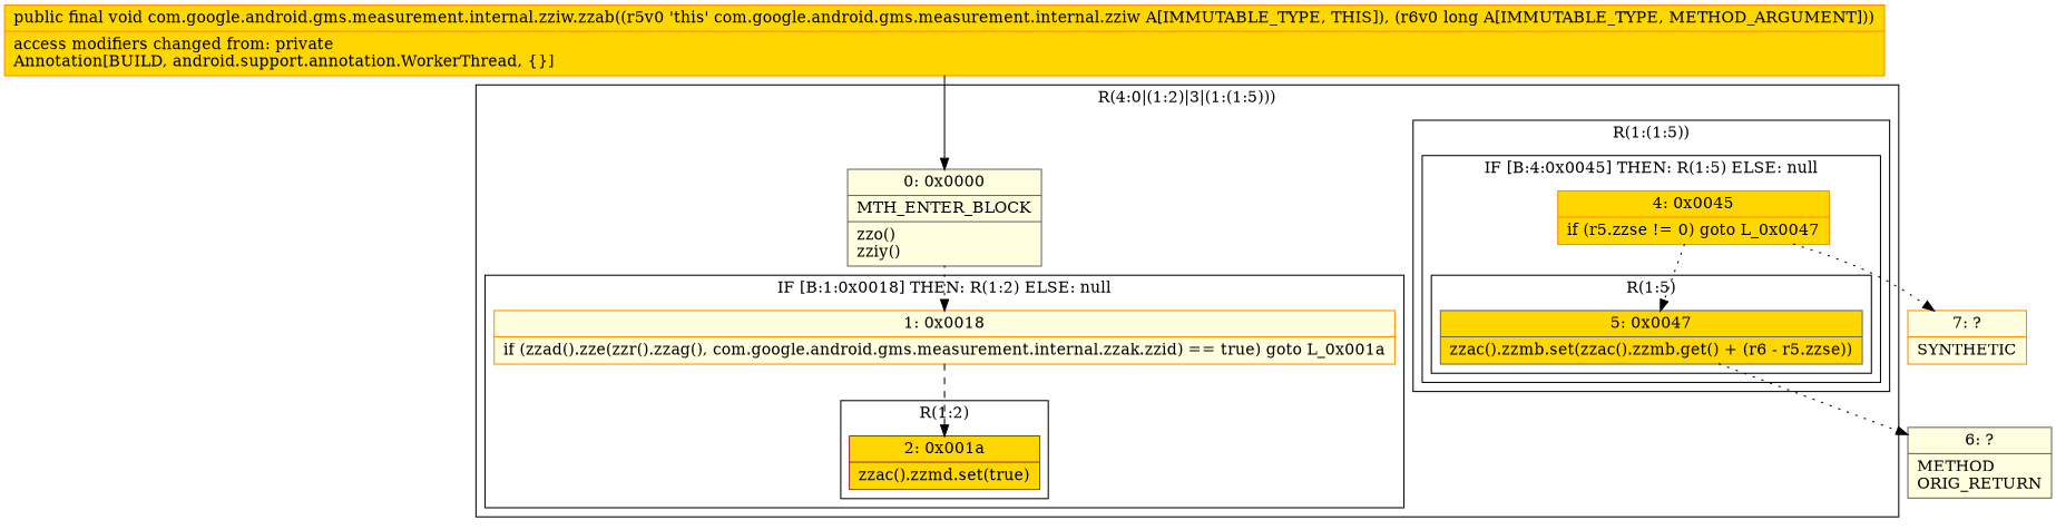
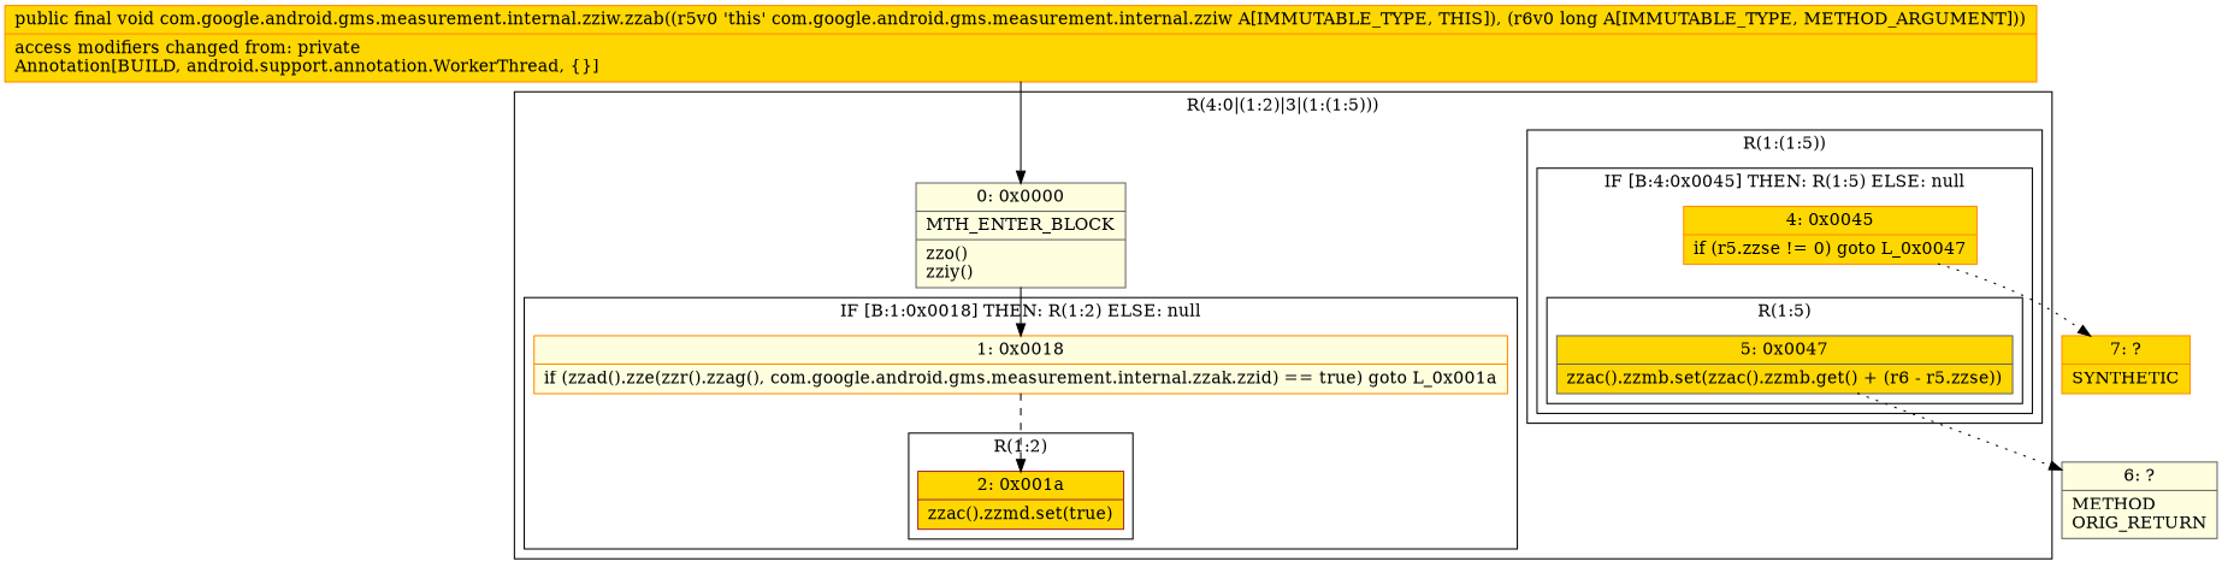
  digraph {
    node [color=darkorange fillcolor=gold shape=record style=filled]
    edge [style=dotted]
    n1 [color=brown label="{2\:\ 0x001a|zzac().zzmd.set(true)\l}"]
    n2 [fillcolor=lightyellow label="{1\:\ 0x0018|if (zzad().zze(zzr().zzag(), com.google.android.gms.measurement.internal.zzak.zzid) == true) goto L_0x001a\l}"]
    n3 [color=gray40 label="{5\:\ 0x0047|zzac().zzmb.set(zzac().zzmb.get() + (r6 \- r5.zzse))\l}"]
    n4 [label="{4\:\ 0x0045|if (r5.zzse != 0) goto L_0x0047\l}"]
    n5 [color=gray40 fillcolor=lightyellow label="{0\:\ 0x0000|MTH_ENTER_BLOCK\l|zzo()\lzziy()\l}"]
    n6 [color=gray40 fillcolor=lightyellow label="{6\:\ ?|METHOD\lORIG_RETURN\l}"]
-   n7 [fillcolor=lightyellow label="{7\:\ ?|SYNTHETIC\l}"]
+   n7 [label="{7\:\ ?|SYNTHETIC\l}"]
    n8 [label="{public final void com.google.android.gms.measurement.internal.zziw.zzab((r5v0 'this' com.google.android.gms.measurement.internal.zziw A[IMMUTABLE_TYPE, THIS]), (r6v0 long A[IMMUTABLE_TYPE, METHOD_ARGUMENT]))  | access modifiers changed from: private\lAnnotation[BUILD, android.support.annotation.WorkerThread, \{\}]\l}"]
    subgraph cluster_1 {
      label="R(4:0|(1:2)|3|(1:(1:5)))"
      n5
      subgraph cluster_2 {
        label="IF [B:1:0x0018] THEN: R(1:2) ELSE: null"
        n2
        subgraph cluster_3 {
          label="R(1:2)"
          n1
        }
      }
      subgraph cluster_4 {
        label="R(1:(1:5))"
        subgraph cluster_5 {
          label="IF [B:4:0x0045] THEN: R(1:5) ELSE: null"
          n4
          subgraph cluster_6 {
            label="R(1:5)"
            n3
          }
        }
      }
    }
    n2 -> n1 [style=dashed]
    n3 -> n6
-   n4 -> n3
    n4 -> n7
-   n5 -> n2
+   n5 -> n2 [style=solid]
    n8 -> n5 [style=solid]
  }
